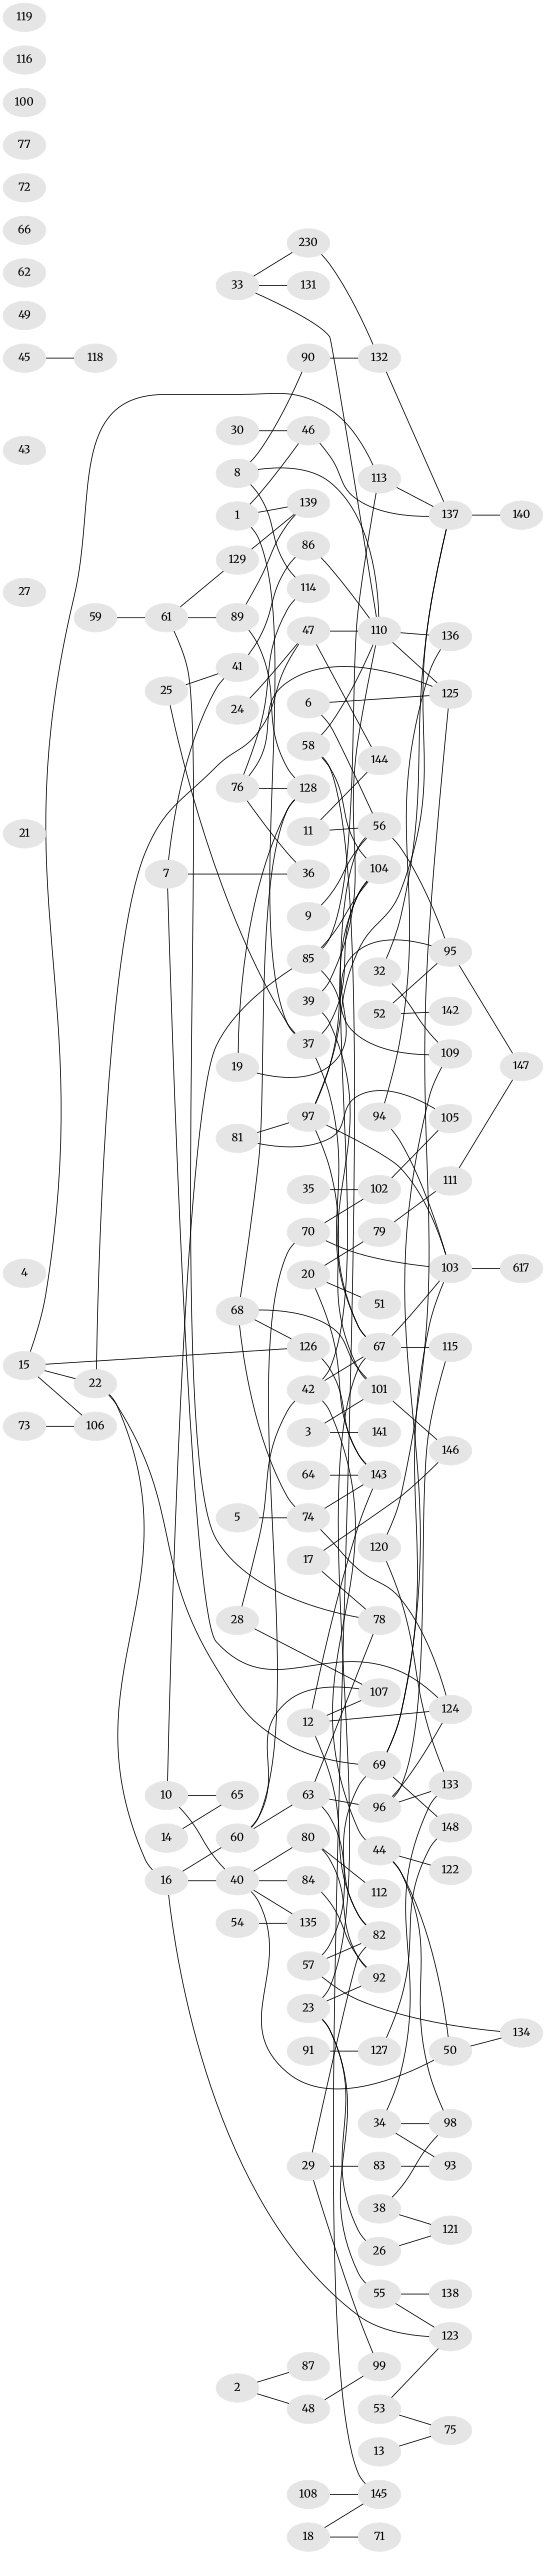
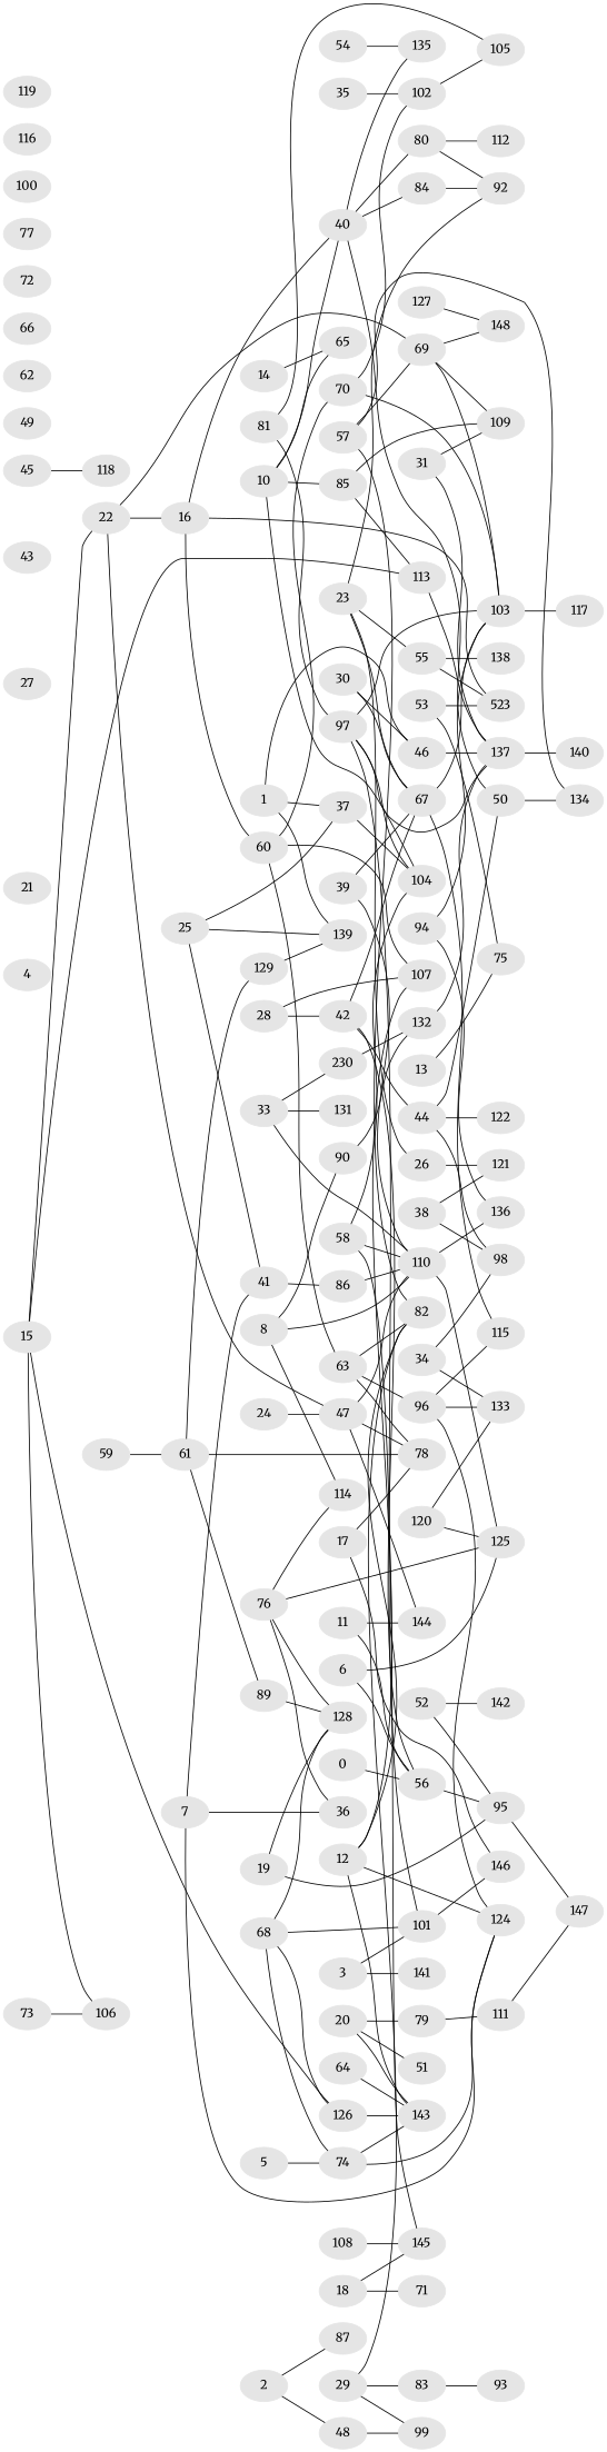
  graph {
    fontname=Merriweather
    rankdir=LR
    node [color=gray90 fontname=Merriweather style=filled]
    edge [fontname=Merriweather]
    1
    37
    46
    139
    104
    67
    137
    2
    48
    87
    99
    3
    101
    141
    146
    4
    5
    74
    124
    143
    6
    56
    125
    95
    7
    36
    41
    86
    8
    90
    110
    114
    132
    136
-   9
+   9 [label=0]
    10
    40
    65
    85
    50
    80
    84
    135
    113
    109
    11
    144
    12
    82
    107
    13
    75
    14
    15
    22
    106
    126
    16
    47
    69
    60
-   123
+   123 [label=523]
    63
    70
    17
    78
    18
    71
    145
    19
    128
    147
    20
    51
    79
    111
    21
    103
    148
    23
    26
    55
    92
    121
    138
    115
    24
    25
    27
    28
    42
    44
    29
    83
    93
    30
-   31 [label=32]
+   31
    140
    33
    n100 [label=230]
    131
    34
    98
    133
    35
    102
    105
    38
    39
    134
    112
    122
    43
    45
    118
    49
    52
    142
    53
    54
    57
    58
    59
    61
    89
    129
    96
    62
    64
    66
-   117 [label=617]
+   117
    68
    72
    73
    76
    77
    81
    97
    108
-   91
    127
    94
    100
    116
    119
    120
    1 -- 37
    1 -- 46
    1 -- 139
    37 -- 104
-   37 -- 67
+   30 -- 67
    46 -- 137
    67 -- 103
    67 -- 115
    137 -- 140
    2 -- 48
    2 -- 87
    48 -- 99
    3 -- 101
    3 -- 141
    101 -- 146
    5 -- 74
    74 -- 124
    74 -- 143
    6 -- 56
    6 -- 125
    56 -- 95
    95 -- 147
    7 -- 124
    7 -- 36
    7 -- 41
    41 -- 86
    86 -- 110
    8 -- 90
    8 -- 110
    8 -- 114
    90 -- 132
    110 -- 125
    110 -- 136
    132 -- 137
    9 -- 56
-   85 -- 104
+   10 -- 104
    10 -- 40
    10 -- 65
    10 -- 85
    40 -- 50
    40 -- 80
    40 -- 84
    40 -- 135
    85 -- 113
    85 -- 109
    50 -- 134
    80 -- 92
    80 -- 112
    84 -- 92
    113 -- 137
    11 -- 56
    11 -- 144
    12 -- 124
    12 -- 143
    12 -- 82
    12 -- 107
    13 -- 75
    14 -- 65
    15 -- 113
    15 -- 22
    15 -- 106
    15 -- 126
    22 -- 16
    22 -- 47
    22 -- 69
    126 -- 143
    16 -- 40
    16 -- 60
    16 -- 123
    47 -- 110
    47 -- 144
+   47 -- 78
    69 -- 109
    69 -- 103
    69 -- 148
    60 -- 107
    60 -- 63
    60 -- 70
    63 -- 82
    63 -- 78
    63 -- 96
    70 -- 103
    70 -- 102
    17 -- 146
    17 -- 78
    18 -- 71
    18 -- 145
    19 -- 95
    19 -- 128
    20 -- 143
    20 -- 51
    20 -- 79
    79 -- 111
    111 -- 147
    103 -- 117
    23 -- 67
    23 -- 26
    23 -- 55
    23 -- 92
    26 -- 121
    55 -- 123
    55 -- 138
    24 -- 47
    25 -- 37
    25 -- 41
    28 -- 107
    28 -- 42
    42 -- 67
    42 -- 56
    42 -- 44
    44 -- 50
    44 -- 98
    44 -- 122
    29 -- 99
    29 -- 82
    29 -- 83
    83 -- 93
    30 -- 46
    31 -- 137
    31 -- 109
    33 -- 110
    33 -- n100
    33 -- 131
    n100 -- 132
-   34 -- 93
    34 -- 98
    34 -- 133
    35 -- 102
    102 -- 105
    38 -- 121
    38 -- 98
    39 -- 67
    39 -- 110
    45 -- 118
    52 -- 95
    52 -- 142
    53 -- 75
    53 -- 123
    54 -- 135
    57 -- 82
    57 -- 69
    57 -- 134
    58 -- 104
    58 -- 110
    58 -- 145
    59 -- 61
    61 -- 78
    61 -- 89
    61 -- 129
-   89 -- 139
+   25 -- 139
    89 -- 128
    129 -- 139
    96 -- 124
    96 -- 115
    96 -- 133
    64 -- 143
    68 -- 101
    68 -- 74
    68 -- 126
    68 -- 128
    73 -- 106
    76 -- 125
    76 -- 36
    76 -- 114
    76 -- 128
    81 -- 105
    81 -- 97
    97 -- 104
    97 -- 137
    97 -- 101
    97 -- 103
    108 -- 145
-   91 -- 127
    127 -- 148
    94 -- 136
    94 -- 103
    120 -- 125
    120 -- 133
  }
